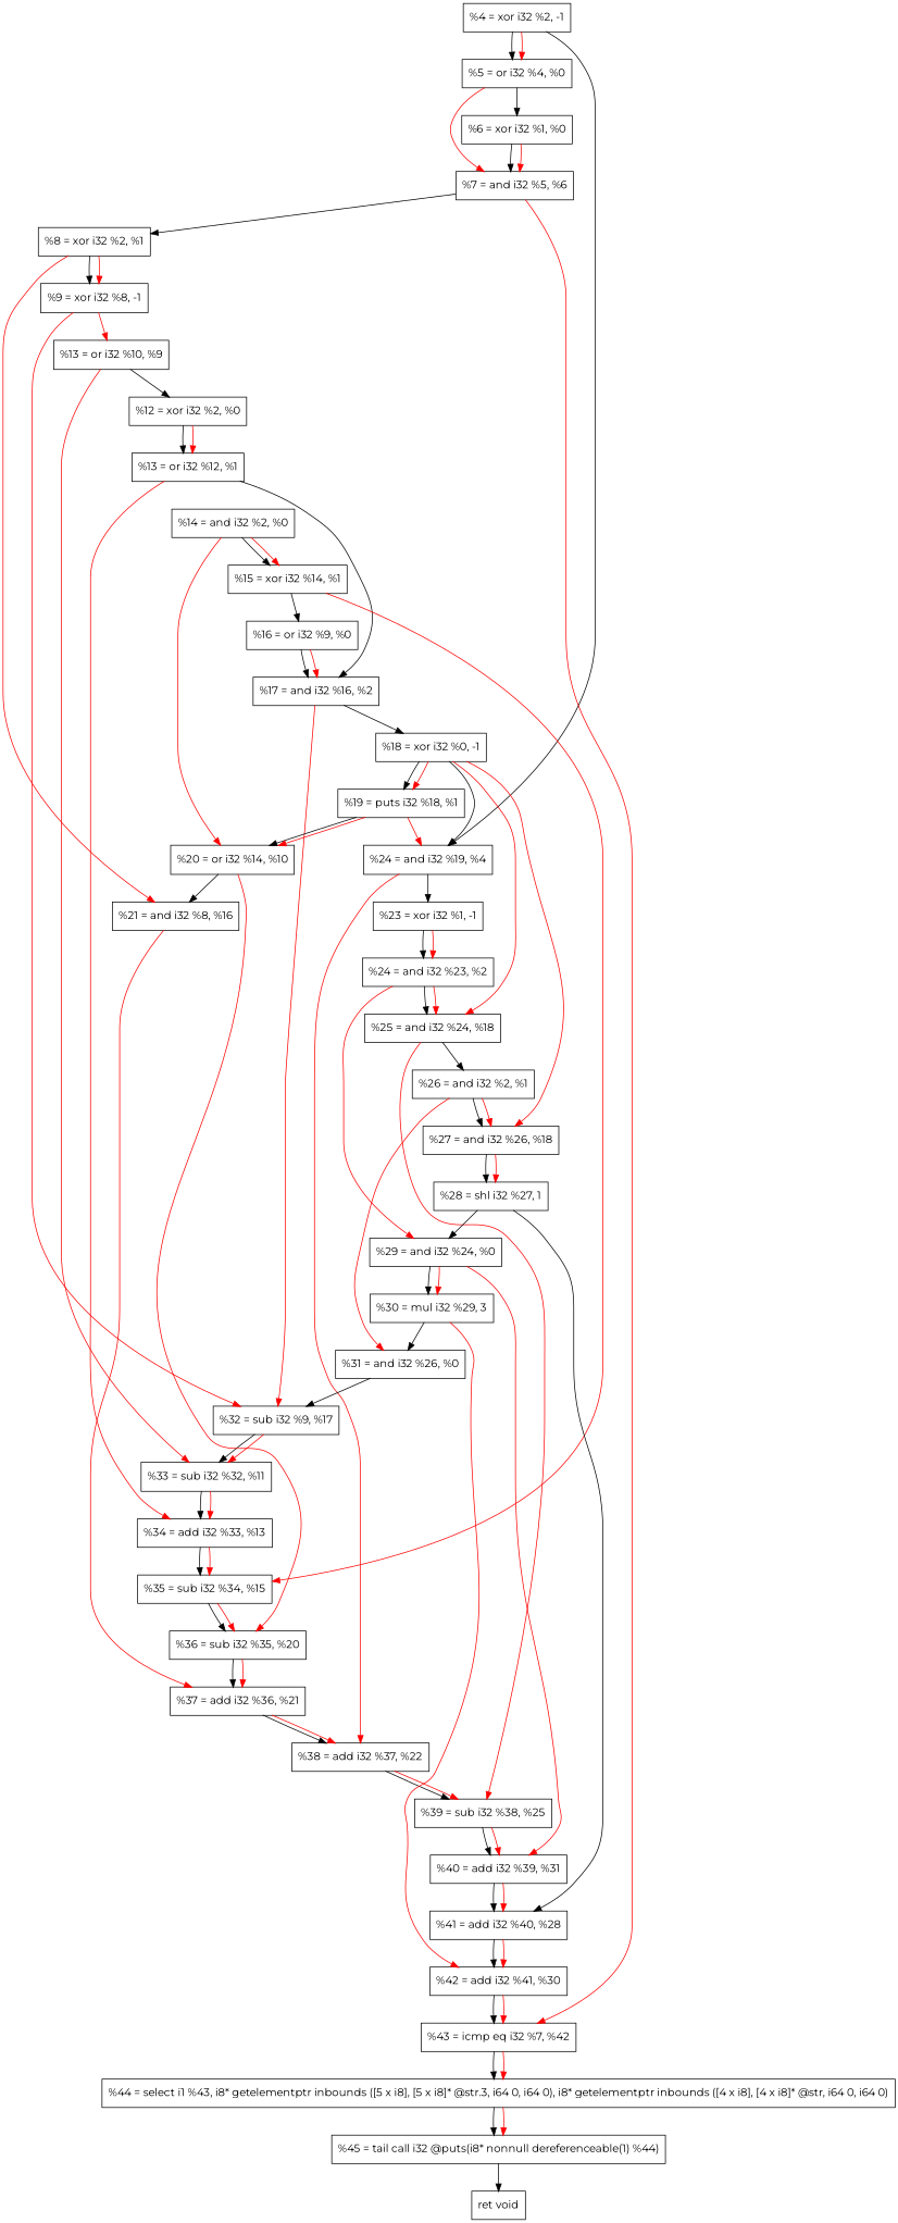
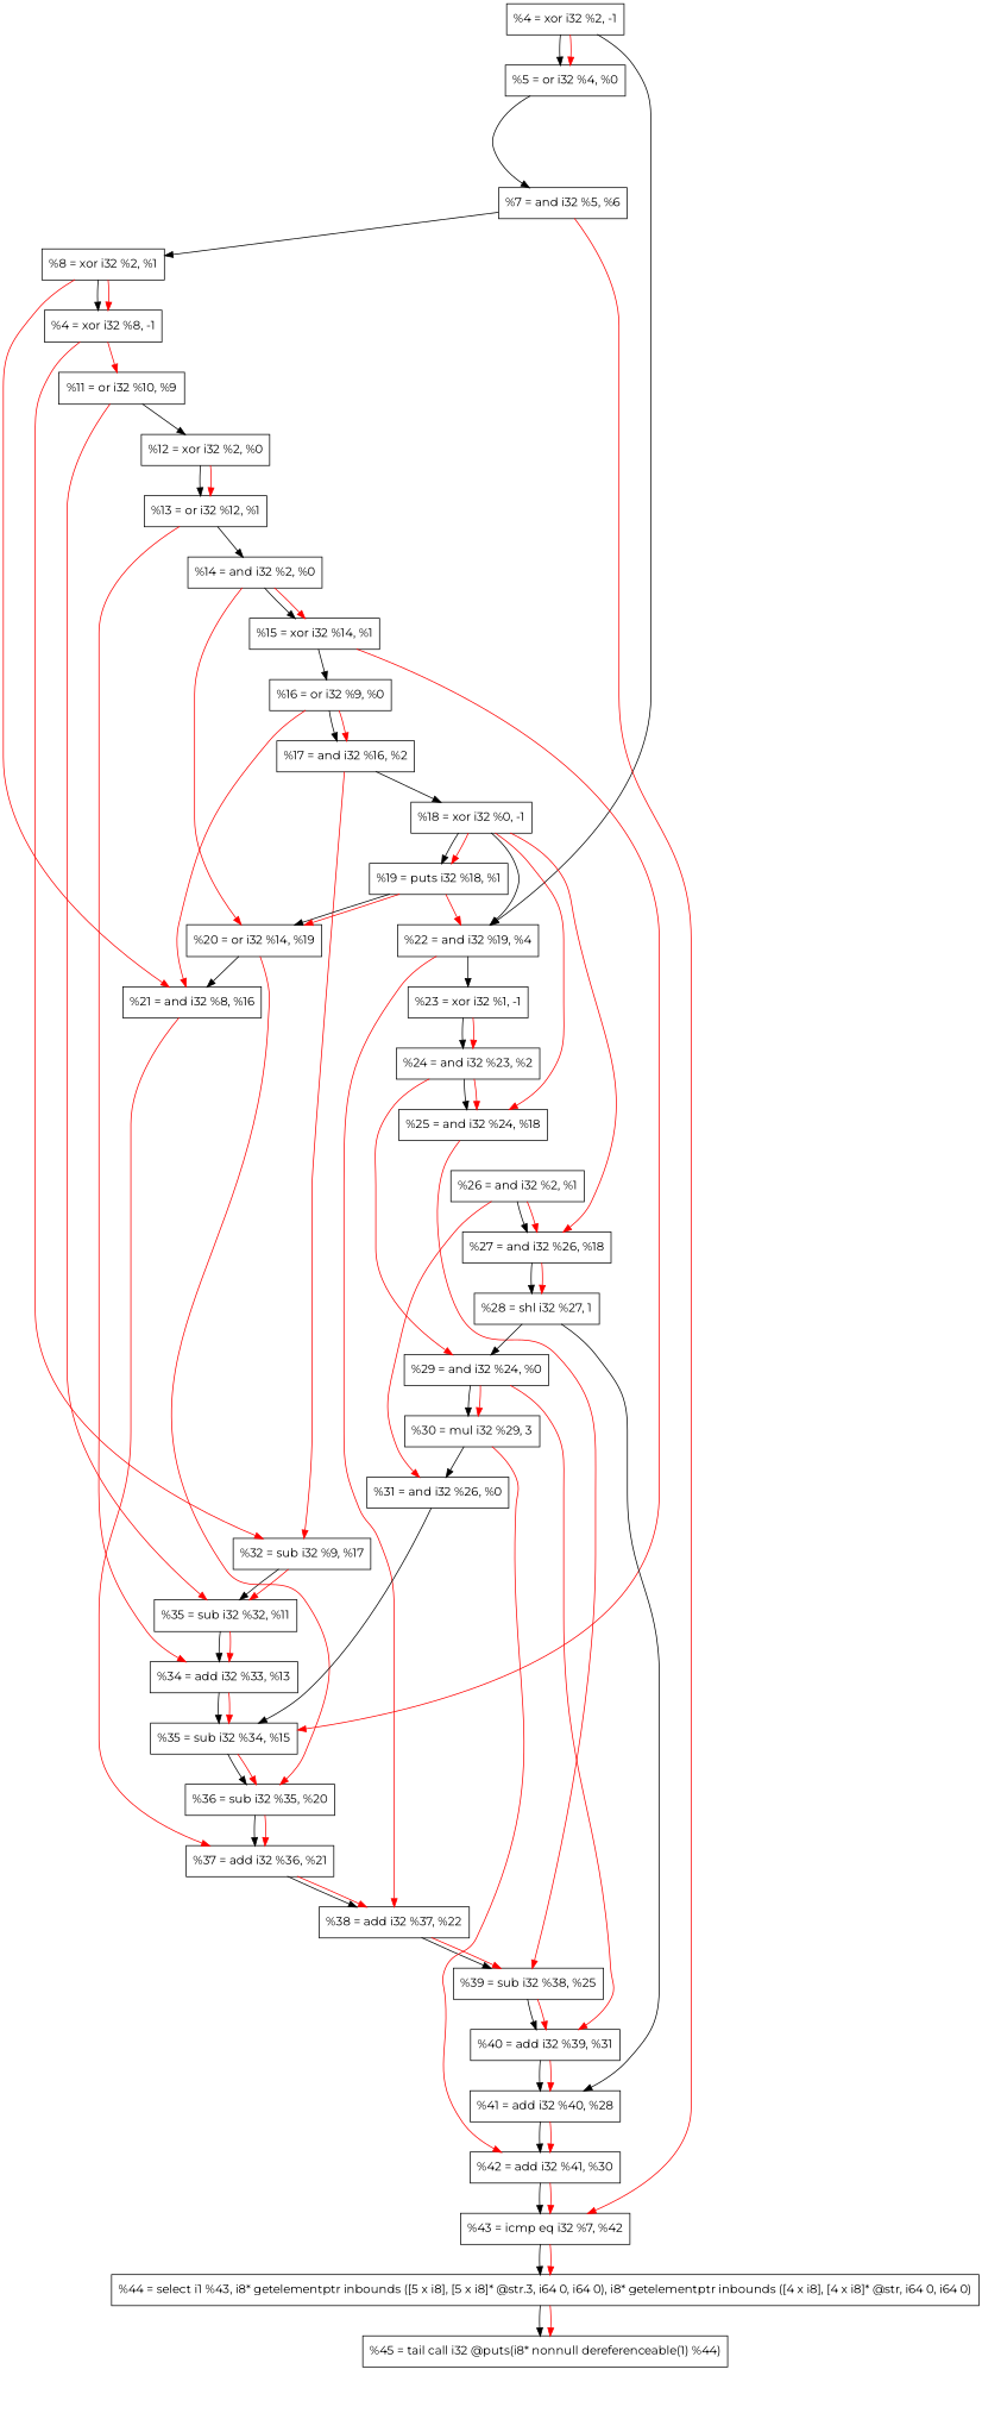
  digraph {
    fontname=Montserrat
    node [fontname=Montserrat shape=record]
    edge [fontname=Montserrat color=red]
    n1 [label="  %4 = xor i32 %2, -1"]
    n2 [label="  %5 = or i32 %4, %0"]
-   n3 [label="%24 = and i32 %19, %4"]
-   n4 [label="  %6 = xor i32 %1, %0"]
+   n3 [label="  %22 = and i32 %19, %4"]
    n5 [label="  %7 = and i32 %5, %6"]
    n6 [label="  %23 = xor i32 %1, -1"]
    n7 [label="  %38 = add i32 %37, %22"]
    n8 [label="  %8 = xor i32 %2, %1"]
    n9 [label="  %43 = icmp eq i32 %7, %42"]
-   n10 [label="  %9 = xor i32 %8, -1"]
+   n10 [label="%4 = xor i32 %8, -1"]
    n11 [label="  %21 = and i32 %8, %16"]
    n12 [label="  %44 = select i1 %43, i8* getelementptr inbounds ([5 x i8], [5 x i8]* @str.3, i64 0, i64 0), i8* getelementptr inbounds ([4 x i8], [4 x i8]* @str, i64 0, i64 0)"]
-   n13 [label="%13 = or i32 %10, %9"]
+   n13 [label="  %11 = or i32 %10, %9"]
    n14 [label="  %32 = sub i32 %9, %17"]
    n15 [label="  %37 = add i32 %36, %21"]
    n16 [label="  %12 = xor i32 %2, %0"]
-   n17 [label="  %33 = sub i32 %32, %11"]
+   n17 [label="%35 = sub i32 %32, %11"]
    n18 [label="  %13 = or i32 %12, %1"]
    n19 [label="  %34 = add i32 %33, %13"]
    n20 [label="  %14 = and i32 %2, %0"]
    n21 [label="  %15 = xor i32 %14, %1"]
-   n22 [label="%20 = or i32 %14, %10"]
+   n22 [label="  %20 = or i32 %14, %19"]
    n23 [label="  %35 = sub i32 %34, %15"]
    n24 [label="%16 = or i32 %9, %0"]
    n25 [label="  %36 = sub i32 %35, %20"]
    n26 [label="  %17 = and i32 %16, %2"]
    n27 [label="  %18 = xor i32 %0, -1"]
    n28 [label="%19 = puts i32 %18, %1"]
    n29 [label="  %25 = and i32 %24, %18"]
    n30 [label="  %27 = and i32 %26, %18"]
    n31 [label="  %26 = and i32 %2, %1"]
    n32 [label="  %39 = sub i32 %38, %25"]
    n33 [label="  %28 = shl i32 %27, 1"]
    n34 [label="  %24 = and i32 %23, %2"]
    n35 [label="  %29 = and i32 %24, %0"]
    n36 [label="  %30 = mul i32 %29, 3"]
    n37 [label="  %40 = add i32 %39, %31"]
    n38 [label="  %31 = and i32 %26, %0"]
    n39 [label="  %41 = add i32 %40, %28"]
    n40 [label="  %42 = add i32 %41, %30"]
    n41 [label="  %45 = tail call i32 @puts(i8* nonnull dereferenceable(1) %44)"]
-   n42 [label="  ret void"]
    n1 -> n2 [color=""]
    n1 -> n2
    n1 -> n3 [color=black]
-   n2 -> n4 [color=""]
-   n2 -> n5
+   n2 -> n5 [color=black]
    n3 -> n6 [color=""]
    n3 -> n7
-   n4 -> n5 [color=""]
-   n4 -> n5
    n5 -> n8 [color=""]
    n5 -> n9
    n6 -> n34 [color=""]
    n6 -> n34
    n7 -> n32 [color=""]
    n7 -> n32
    n8 -> n10 [color=""]
    n8 -> n10
    n8 -> n11
    n9 -> n12 [color=""]
    n9 -> n12
    n10 -> n13
    n10 -> n14
    n11 -> n15
    n12 -> n41 [color=""]
    n12 -> n41
    n13 -> n16 [color=""]
    n13 -> n17
    n14 -> n17 [color=""]
    n14 -> n17
    n15 -> n7 [color=""]
    n15 -> n7
    n16 -> n18 [color=""]
    n16 -> n18
    n17 -> n19 [color=""]
    n17 -> n19
    n18 -> n19
-   n18 -> n26 [color=""]
+   n18 -> n20 [color=""]
    n19 -> n23 [color=""]
    n19 -> n23
    n20 -> n21 [color=""]
    n20 -> n21
    n20 -> n22
    n21 -> n23
    n21 -> n24 [color=""]
    n22 -> n11 [color=""]
    n22 -> n25
    n23 -> n25 [color=""]
    n23 -> n25
+   n24 -> n11
    n24 -> n26 [color=""]
    n24 -> n26
    n25 -> n15 [color=""]
    n25 -> n15
    n26 -> n14
    n26 -> n27 [color=""]
    n27 -> n3 [color=""]
    n27 -> n28 [color=""]
    n27 -> n28
    n27 -> n29
    n27 -> n30
    n28 -> n3
    n28 -> n22 [color=""]
    n28 -> n22
-   n29 -> n31 [color=""]
    n29 -> n32
    n30 -> n33 [color=""]
    n30 -> n33
    n31 -> n30 [color=""]
    n31 -> n30
    n31 -> n38
    n32 -> n37 [color=""]
    n32 -> n37
    n33 -> n35 [color=""]
    n33 -> n39 [color=black]
    n34 -> n29 [color=""]
    n34 -> n29
    n34 -> n35
    n35 -> n36 [color=""]
    n35 -> n36
    n35 -> n37
    n36 -> n38 [color=""]
    n36 -> n40
    n37 -> n39 [color=""]
    n37 -> n39
-   n38 -> n14 [color=""]
+   n38 -> n23 [color=""]
    n39 -> n40 [color=""]
    n39 -> n40
    n40 -> n9 [color=""]
    n40 -> n9
-   n41 -> n42 [color=""]
  }
